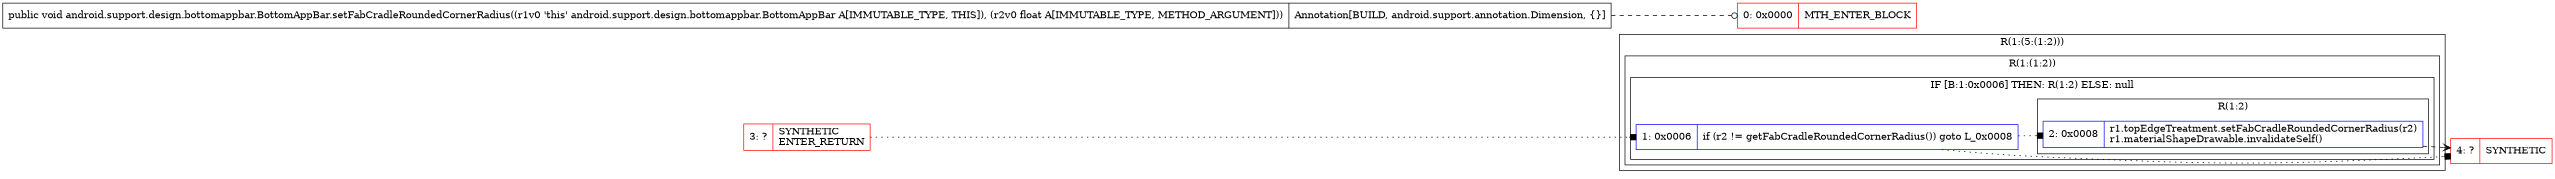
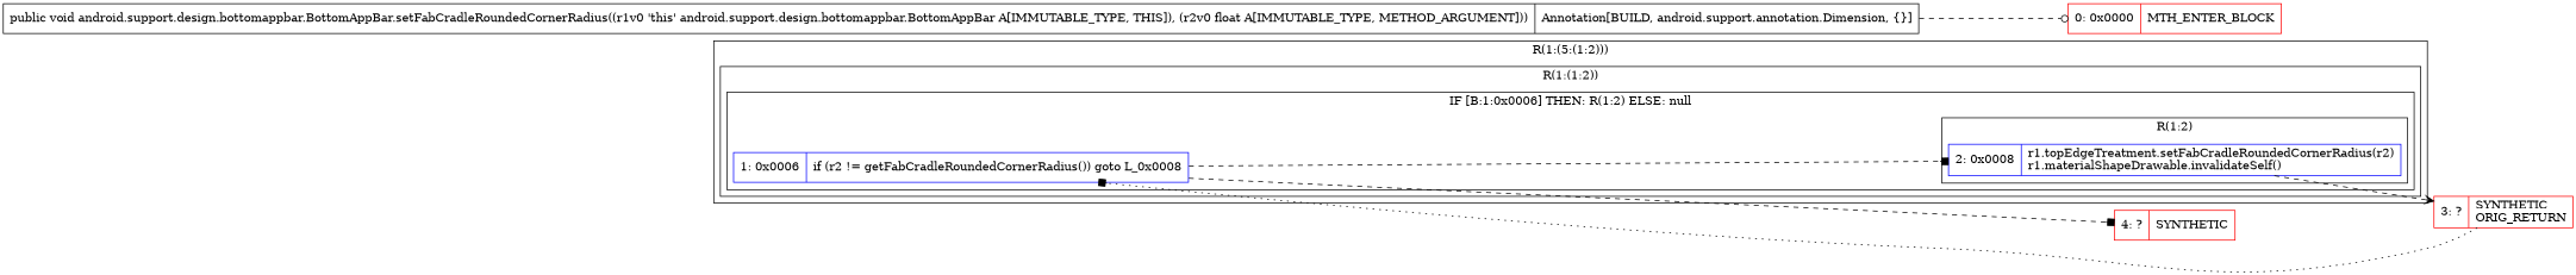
  digraph {
    rankdir=LR
    node [color=red shape=record]
    edge [arrowhead=box style=dotted]
    n1 [color=blue label="{2\:\ 0x0008|r1.topEdgeTreatment.setFabCradleRoundedCornerRadius(r2)\lr1.materialShapeDrawable.invalidateSelf()\l}"]
    n2 [color=blue label="{1\:\ 0x0006|if (r2 != getFabCradleRoundedCornerRadius()) goto L_0x0008\l}"]
-   n3 [label="{3\:\ ?|SYNTHETIC\lENTER_RETURN\l}"]
+   n3 [label="{3\:\ ?|SYNTHETIC\lORIG_RETURN\l}"]
    n4 [label="{4\:\ ?|SYNTHETIC\l}"]
    n5 [label="{0\:\ 0x0000|MTH_ENTER_BLOCK\l}"]
    n6 [label="{public void android.support.design.bottomappbar.BottomAppBar.setFabCradleRoundedCornerRadius((r1v0 'this' android.support.design.bottomappbar.BottomAppBar A[IMMUTABLE_TYPE, THIS]), (r2v0 float A[IMMUTABLE_TYPE, METHOD_ARGUMENT]))  | Annotation[BUILD, android.support.annotation.Dimension, \{\}]\l}" color=""]
    subgraph cluster_1 {
      label="R(1:(5:(1:2)))"
      subgraph cluster_2 {
        label="R(1:(1:2))"
        subgraph cluster_3 {
          label="IF [B:1:0x0006] THEN: R(1:2) ELSE: null"
          n2
          subgraph cluster_4 {
            label="R(1:2)"
            n1
          }
        }
      }
    }
-   n1 -> n4 [arrowhead=vee style=dashed]
-   n2 -> n1
-   n2 -> n4
+   n1 -> n3 [arrowhead=vee style=dashed]
+   n2 -> n1 [style=dashed]
+   n2 -> n4 [style=dashed]
    n3 -> n2
    n6 -> n5 [arrowhead=odot style=dashed]
  }
